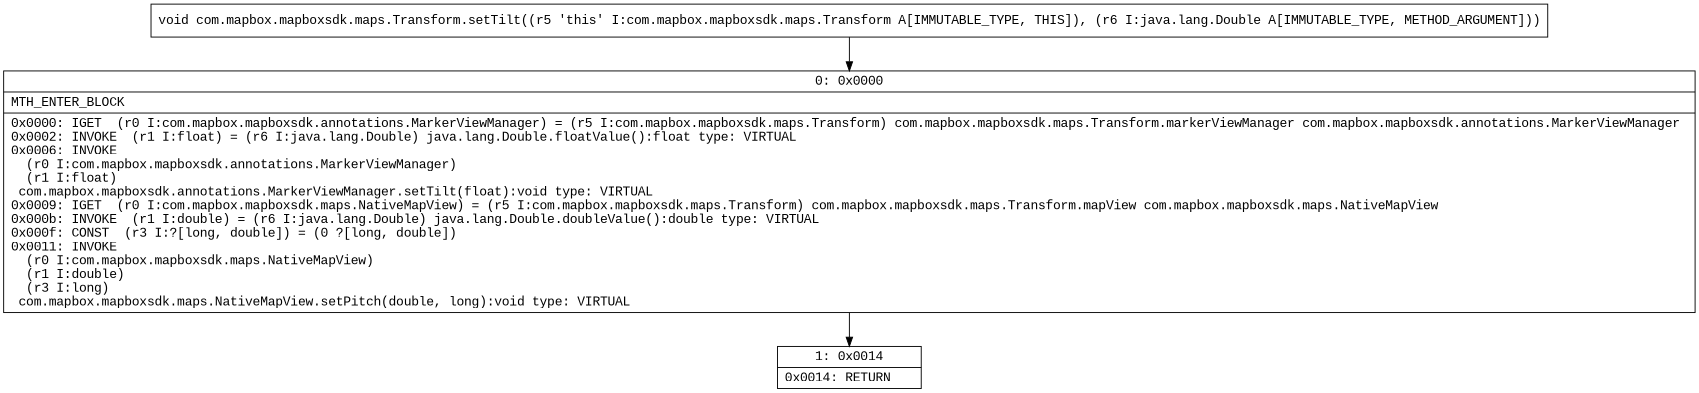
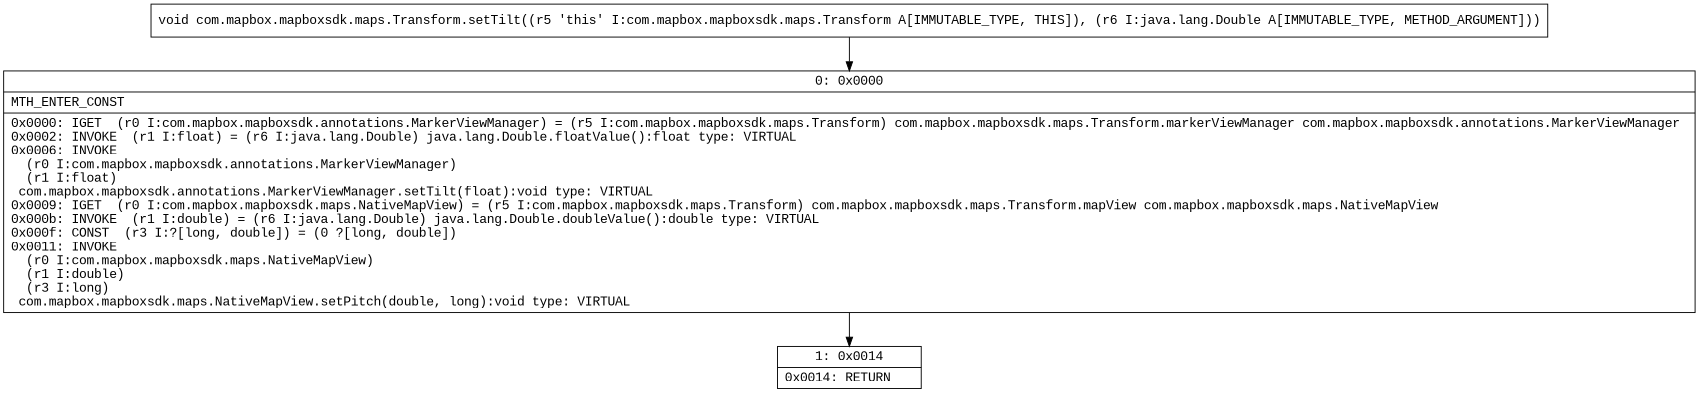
  digraph {
    fontname="Liberation Mono"
    node [shape=record fontname="Liberation Mono"]
    edge [fontname="Liberation Mono"]
-   n1 [label="{0\:\ 0x0000|MTH_ENTER_BLOCK\l|0x0000: IGET  (r0 I:com.mapbox.mapboxsdk.annotations.MarkerViewManager) = (r5 I:com.mapbox.mapboxsdk.maps.Transform) com.mapbox.mapboxsdk.maps.Transform.markerViewManager com.mapbox.mapboxsdk.annotations.MarkerViewManager \l0x0002: INVOKE  (r1 I:float) = (r6 I:java.lang.Double) java.lang.Double.floatValue():float type: VIRTUAL \l0x0006: INVOKE  \l  (r0 I:com.mapbox.mapboxsdk.annotations.MarkerViewManager)\l  (r1 I:float)\l com.mapbox.mapboxsdk.annotations.MarkerViewManager.setTilt(float):void type: VIRTUAL \l0x0009: IGET  (r0 I:com.mapbox.mapboxsdk.maps.NativeMapView) = (r5 I:com.mapbox.mapboxsdk.maps.Transform) com.mapbox.mapboxsdk.maps.Transform.mapView com.mapbox.mapboxsdk.maps.NativeMapView \l0x000b: INVOKE  (r1 I:double) = (r6 I:java.lang.Double) java.lang.Double.doubleValue():double type: VIRTUAL \l0x000f: CONST  (r3 I:?[long, double]) = (0 ?[long, double]) \l0x0011: INVOKE  \l  (r0 I:com.mapbox.mapboxsdk.maps.NativeMapView)\l  (r1 I:double)\l  (r3 I:long)\l com.mapbox.mapboxsdk.maps.NativeMapView.setPitch(double, long):void type: VIRTUAL \l}"]
+   n1 [label="{0\:\ 0x0000|MTH_ENTER_CONST\l|0x0000: IGET  (r0 I:com.mapbox.mapboxsdk.annotations.MarkerViewManager) = (r5 I:com.mapbox.mapboxsdk.maps.Transform) com.mapbox.mapboxsdk.maps.Transform.markerViewManager com.mapbox.mapboxsdk.annotations.MarkerViewManager \l0x0002: INVOKE  (r1 I:float) = (r6 I:java.lang.Double) java.lang.Double.floatValue():float type: VIRTUAL \l0x0006: INVOKE  \l  (r0 I:com.mapbox.mapboxsdk.annotations.MarkerViewManager)\l  (r1 I:float)\l com.mapbox.mapboxsdk.annotations.MarkerViewManager.setTilt(float):void type: VIRTUAL \l0x0009: IGET  (r0 I:com.mapbox.mapboxsdk.maps.NativeMapView) = (r5 I:com.mapbox.mapboxsdk.maps.Transform) com.mapbox.mapboxsdk.maps.Transform.mapView com.mapbox.mapboxsdk.maps.NativeMapView \l0x000b: INVOKE  (r1 I:double) = (r6 I:java.lang.Double) java.lang.Double.doubleValue():double type: VIRTUAL \l0x000f: CONST  (r3 I:?[long, double]) = (0 ?[long, double]) \l0x0011: INVOKE  \l  (r0 I:com.mapbox.mapboxsdk.maps.NativeMapView)\l  (r1 I:double)\l  (r3 I:long)\l com.mapbox.mapboxsdk.maps.NativeMapView.setPitch(double, long):void type: VIRTUAL \l}"]
    n2 [label="{1\:\ 0x0014|0x0014: RETURN   \l}"]
    n3 [label="{void com.mapbox.mapboxsdk.maps.Transform.setTilt((r5 'this' I:com.mapbox.mapboxsdk.maps.Transform A[IMMUTABLE_TYPE, THIS]), (r6 I:java.lang.Double A[IMMUTABLE_TYPE, METHOD_ARGUMENT])) }"]
    n1 -> n2
    n3 -> n1
  }
